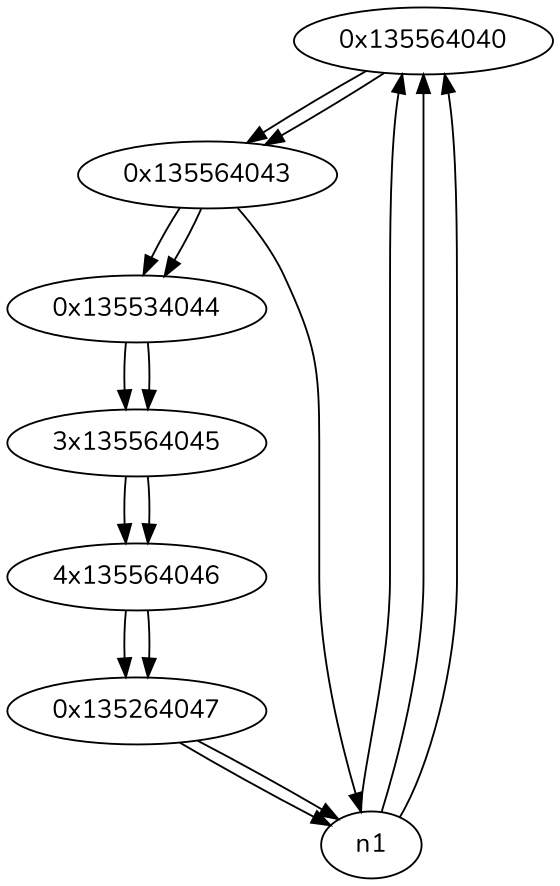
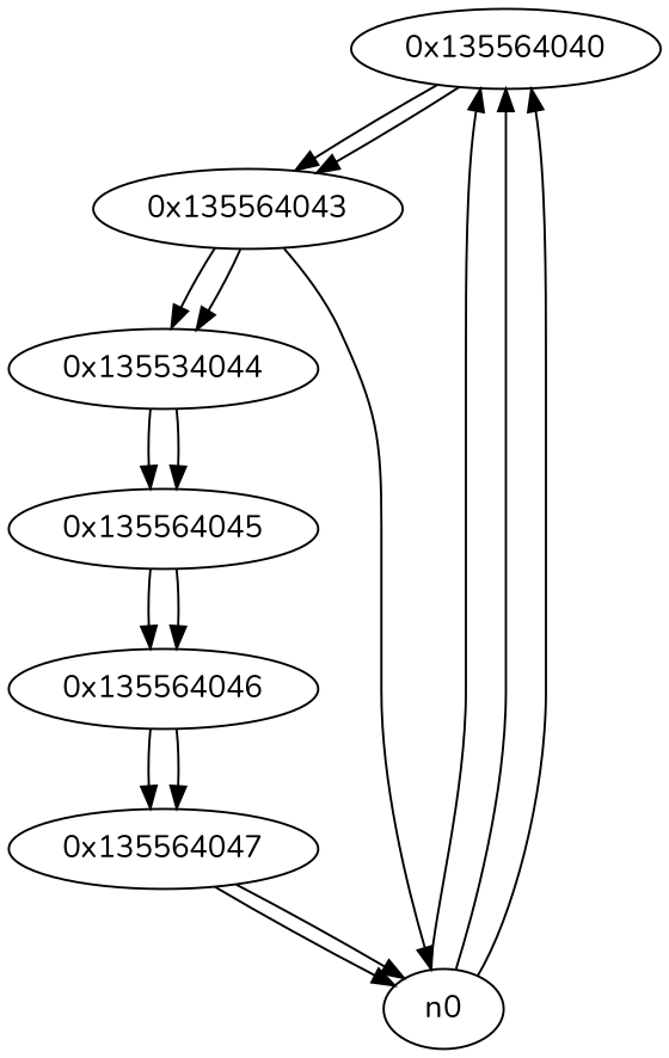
  digraph {
    fontname=Nunito
    node [fontname=Nunito]
    edge [fontname=Nunito]
    n1 [label="0x135564040"]
    n2 [label="0x135564043"]
    n3 [label="0x135534044"]
-   n0 [label=n1]
-   n4 [label="3x135564045"]
-   n5 [label="4x135564046"]
-   n6 [label="0x135264047"]
+   n0
+   n4 [label="0x135564045"]
+   n5 [label="0x135564046"]
+   n6 [label="0x135564047"]
    n1 -> n2
    n1 -> n2
    n2 -> n3
    n2 -> n3
    n2 -> n0
    n3 -> n4
    n3 -> n4
    n0 -> n1
    n0 -> n1
    n0 -> n1
    n4 -> n5
    n4 -> n5
    n5 -> n6
    n5 -> n6
    n6 -> n0
    n6 -> n0
  }
